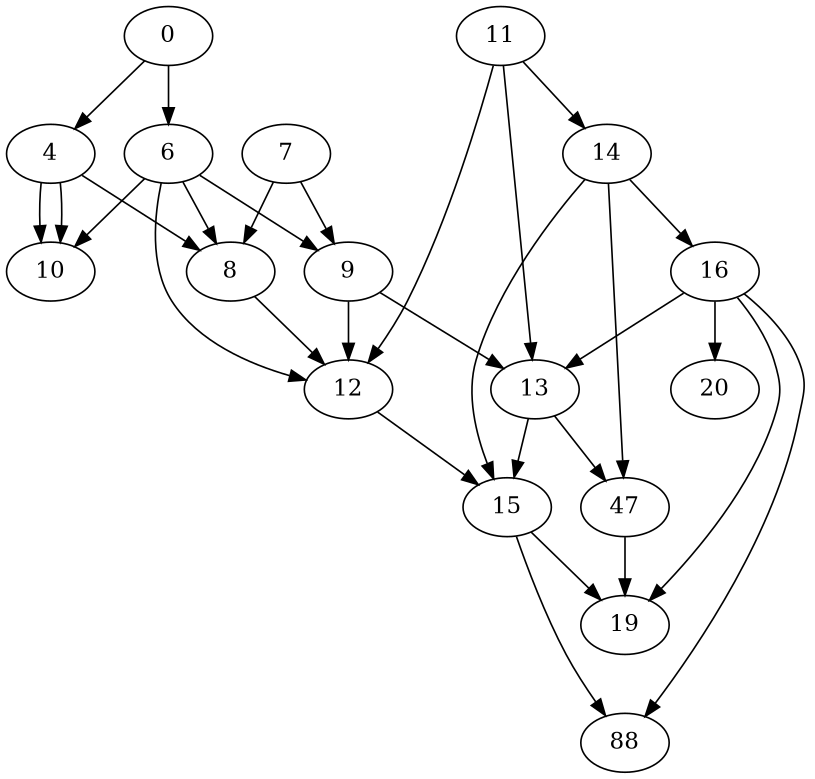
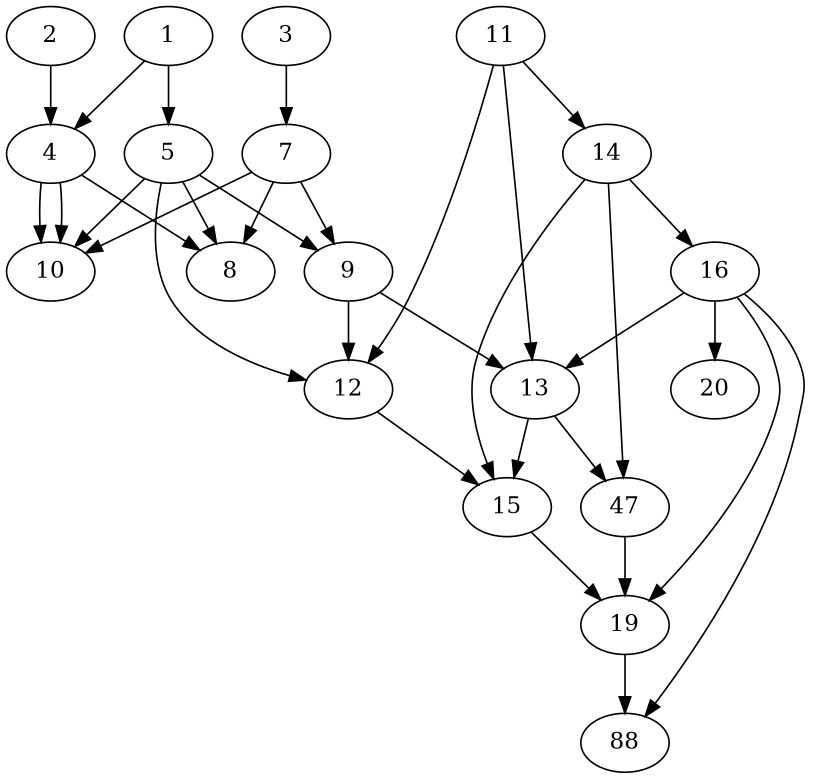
  digraph {
    node [alpha=0.05]
-   1 [alpha=0.19 expect_size=25184256 label=0]
+   1 [alpha=0.19 expect_size=25184256]
    4 [alpha=0.10 expect_size=19488768]
-   6 [alpha=0.03 expect_size=24712192]
+   6 [alpha=0.03 expect_size=24712192 label=5]
    8 [expect_size=25501696]
    10 [expect_size=6825984]
    9 [alpha=0.18 expect_size=26151936]
    12 [alpha=0.18 expect_size=45236224]
    13 [alpha=0.12 expect_size=39583744]
+   2 [alpha=0.18 expect_size=35042304]
    7 [alpha=0.04 expect_size=20472832]
+   3 [alpha=0.11 expect_size=51014656]
    11 [alpha=0.00 expect_size=48719872]
    14 [alpha=0.12 expect_size=18878464]
    15 [alpha=0.01 expect_size=41955328]
    16 [alpha=0.03 expect_size=35824640]
    n16 [expect_size=42519552 label=47]
    n17 [alpha=0.04 expect_size=5705728 label=88]
    19 [alpha=0.07 expect_size=16516096]
    20 [alpha=0.15 expect_size=11760640]
    1 -> 4
    1 -> 6
    4 -> 8
    4 -> 10
    4 -> 10
    6 -> 8
    6 -> 10
    6 -> 9
    6 -> 12
-   8 -> 12
    9 -> 12
    9 -> 13
    12 -> 15
    13 -> 15
    13 -> n16
+   2 -> 4
    7 -> 8
+   7 -> 10
    7 -> 9
+   3 -> 7
    11 -> 12
    11 -> 13
    11 -> 14
    14 -> 15
    14 -> 16
    14 -> n16
-   15 -> n17
+   19 -> n17
    15 -> 19
    16 -> 13
    16 -> n17
    16 -> 19
    16 -> 20
    n16 -> 19
  }
